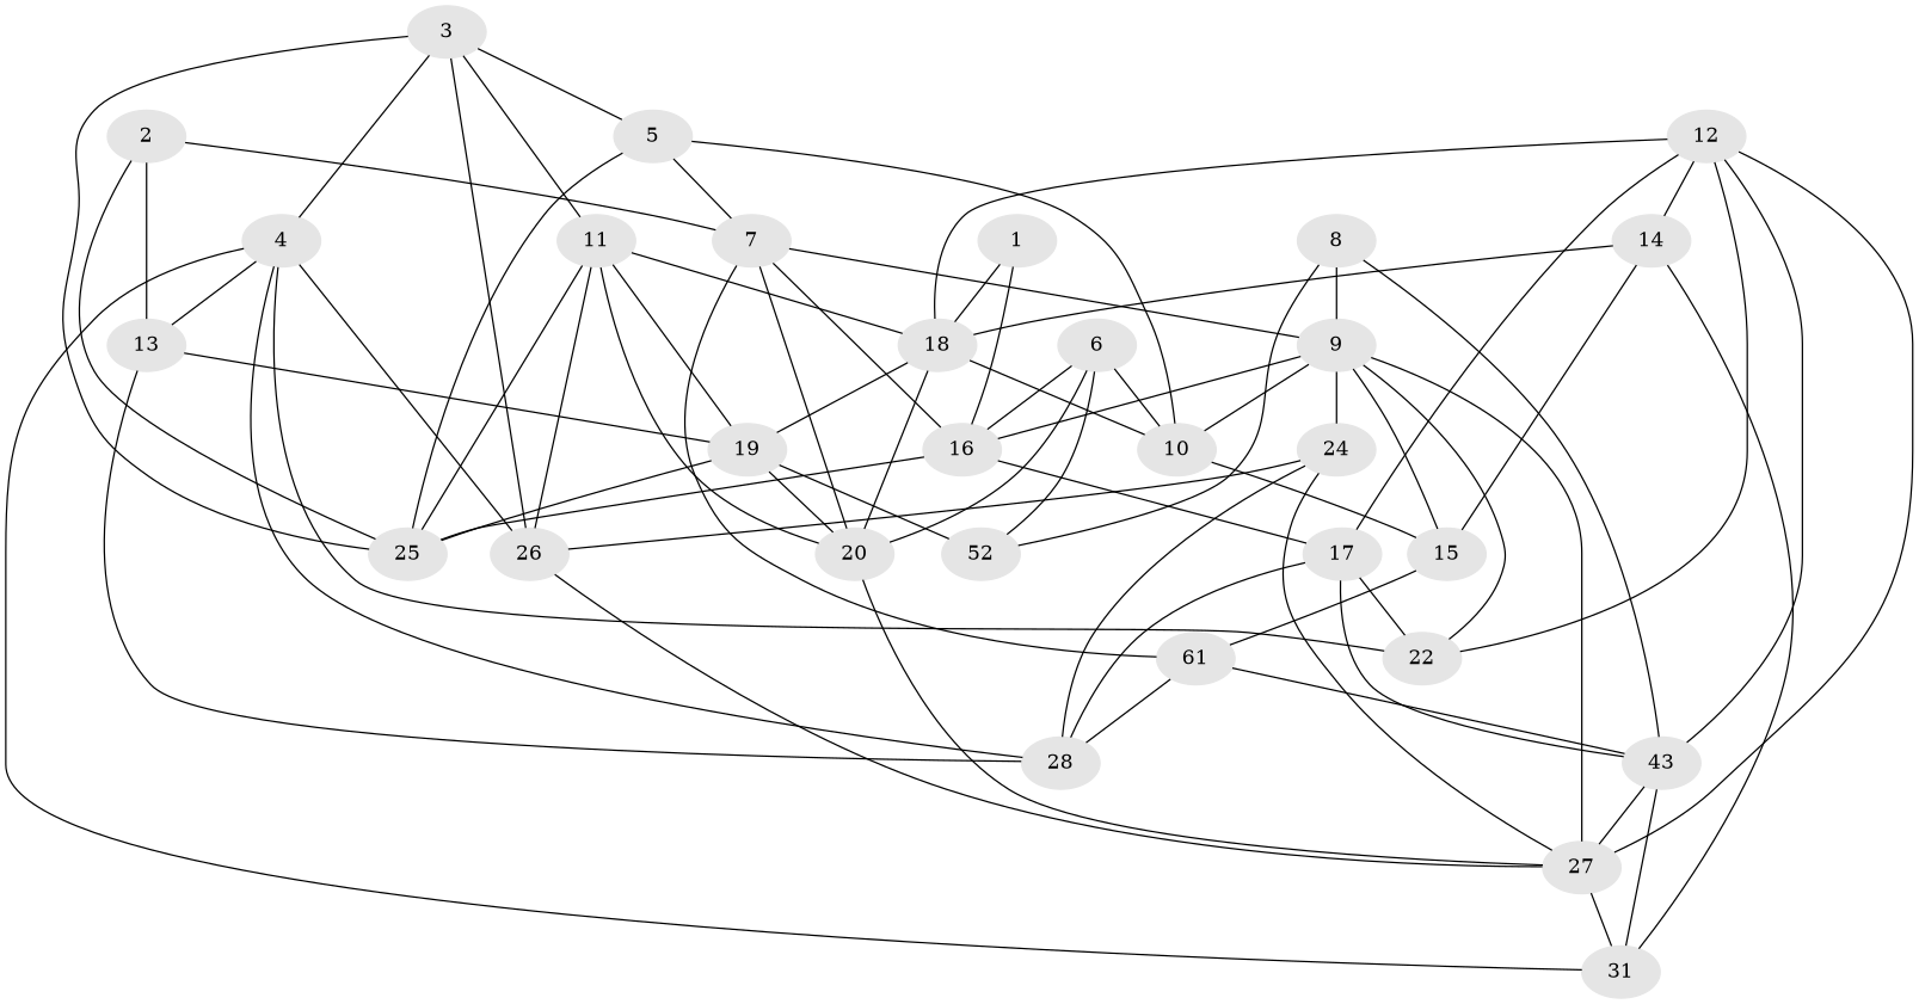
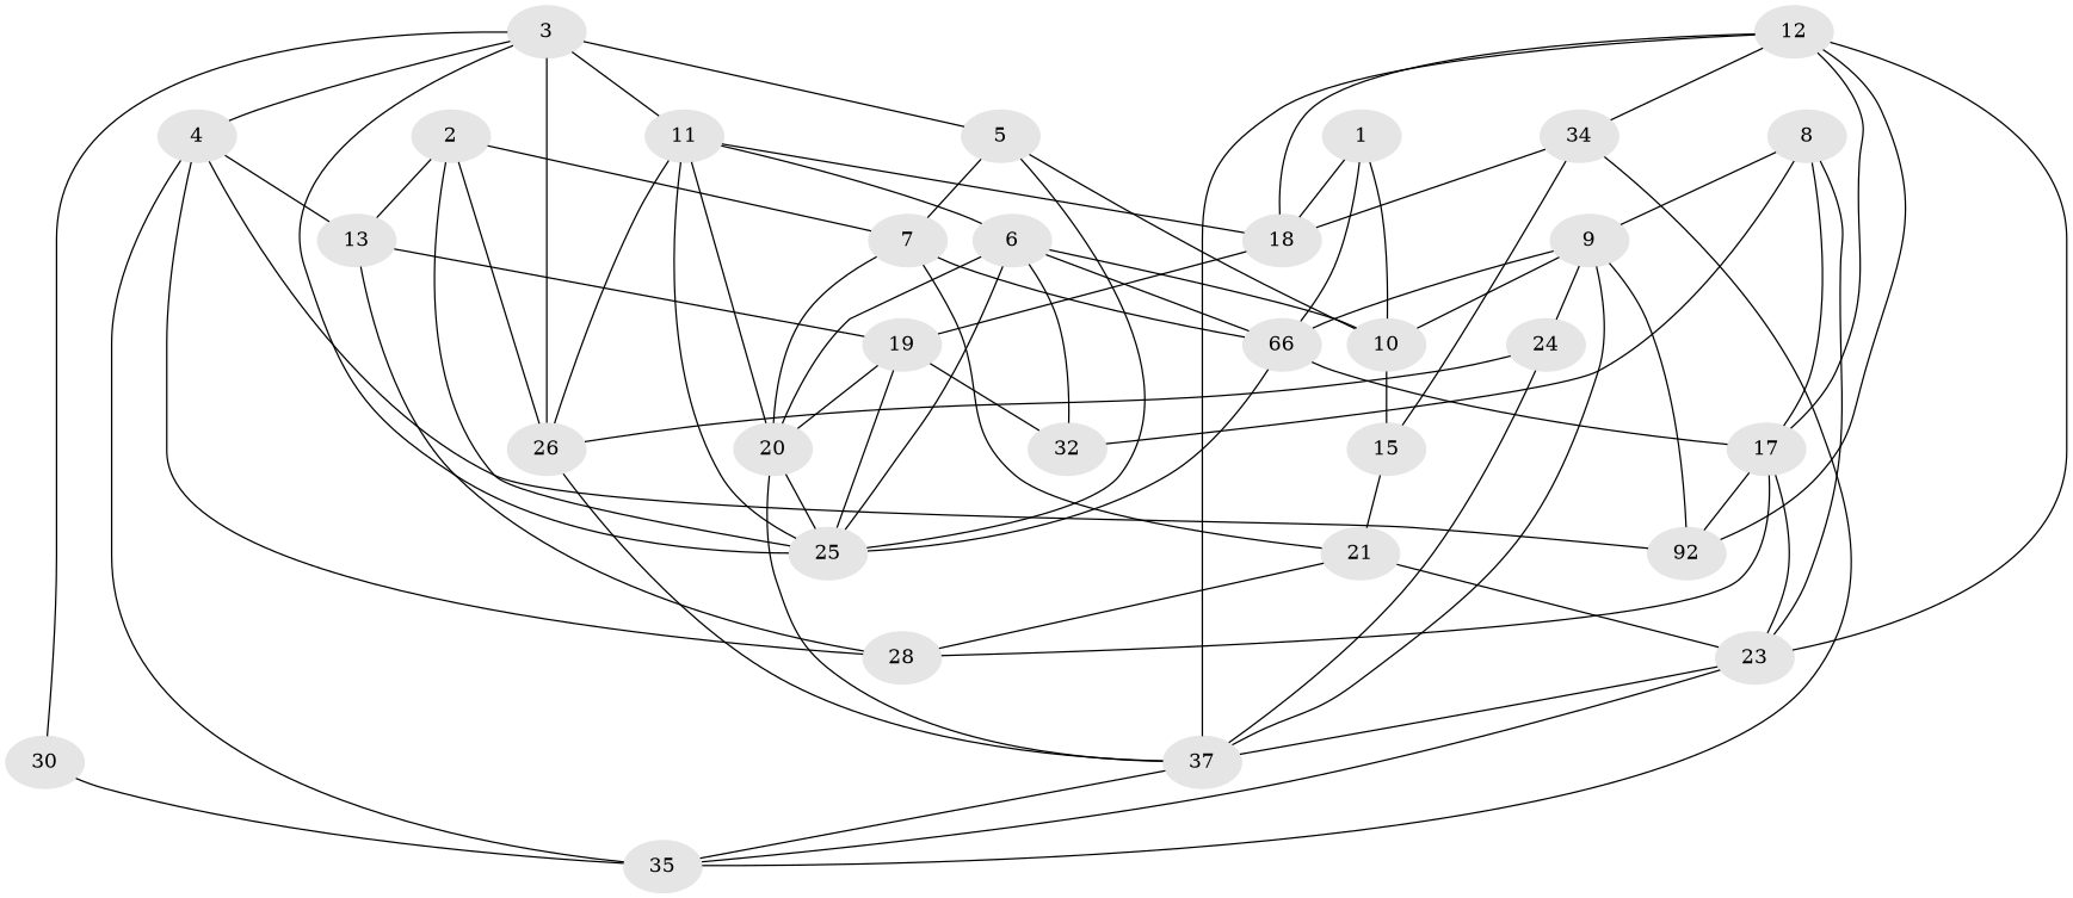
  graph {
    node [color=gray90 style=filled]
    edge [weight=1.0]
    1
    10
-   16
+   16 [label=66]
    18
    15
    25
    17
    19
    2
    7
    13
    20
    9
-   21 [label=61]
+   21
    28
    3
    4
    5
    11
    26
-   22
-   31
-   27
-   23 [label=43]
+   30
+   22 [label=92]
+   31 [label=35]
+   27 [label=37]
+   23
    6
-   32 [label=52]
+   32
    24
    8
    12
-   14
-   18 -- 10
+   14 [label=34]
+   1 -- 10
    1 -- 16
    1 -- 18
    10 -- 15
    16 -- 25
    16 -- 17
    18 -- 19
    15 -- 21
    17 -- 28
    17 -- 22
    17 -- 23
    19 -- 25
    19 -- 20
    19 -- 32
    2 -- 25
    2 -- 7
    2 -- 13
    7 -- 16
    7 -- 20
-   7 -- 9
    7 -- 21
    13 -- 19 [weight=2.0]
    13 -- 28
-   20 -- 18
+   20 -- 25
    20 -- 27
    9 -- 10
    9 -- 16
-   9 -- 15
    9 -- 22
    9 -- 27
    9 -- 24
    21 -- 28
    21 -- 23
    3 -- 25
    3 -- 4
    3 -- 5
    3 -- 11 [weight=2.0]
    3 -- 26 [weight=2.0]
+   3 -- 30
    4 -- 13
    4 -- 28
-   4 -- 26
+   2 -- 26
    4 -- 22 [weight=2.0]
    4 -- 31
    5 -- 10
    5 -- 25
    5 -- 7
    11 -- 18 [weight=2.0]
    11 -- 25
-   11 -- 19
+   11 -- 6
    11 -- 20
    11 -- 26
    26 -- 27
+   30 -- 31 [weight=2.0]
    27 -- 31
    23 -- 31
    23 -- 27
    6 -- 10
    6 -- 16 [weight=2.0]
+   6 -- 25
    6 -- 20
    6 -- 32 [weight=2.0]
-   24 -- 28
    24 -- 26
    24 -- 27
+   8 -- 17
    8 -- 9
    8 -- 23
    8 -- 32
    12 -- 18
    12 -- 17
    12 -- 22
    12 -- 27
    12 -- 23
    12 -- 14
    14 -- 18
    14 -- 15
    14 -- 31
  }
